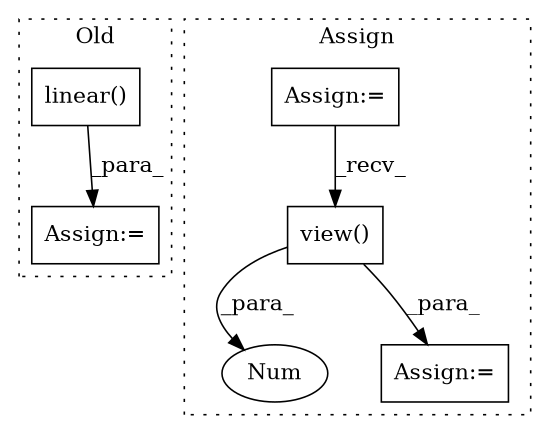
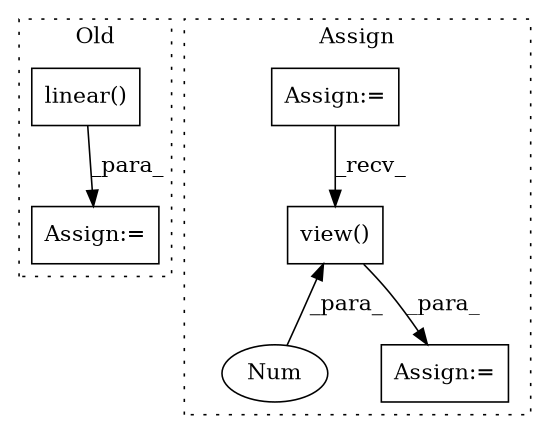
  digraph {
    node [a=68 l=3 shape=box]
    n1 [a=75 l="9,1" label="linear()" s="2502,2555"]
    n2 [l=4 label="Assign:=" s=3349]
    n3 [a=75 l="59,1" label="view()" s="2965,3029"]
    n4 [a=76 l=1 label=Num s=3028 shape=ellipse]
    n5 [label="Assign:=" s=2816]
    n6 [label="Assign:=" s=2962]
    subgraph cluster_1 {
      label=Old
      style=dotted
      n1
      n2
    }
    subgraph cluster_2 {
      label=Assign
      style=dotted
      n3
      n4
      n5
      n6
    }
    n1 -> n2 [label=_para_]
    n3 -> n6 [label=_para_]
-   n3 -> n4 [label=_para_]
+   n4 -> n3 [label=_para_]
    n5 -> n3 [label=_recv_]
  }
